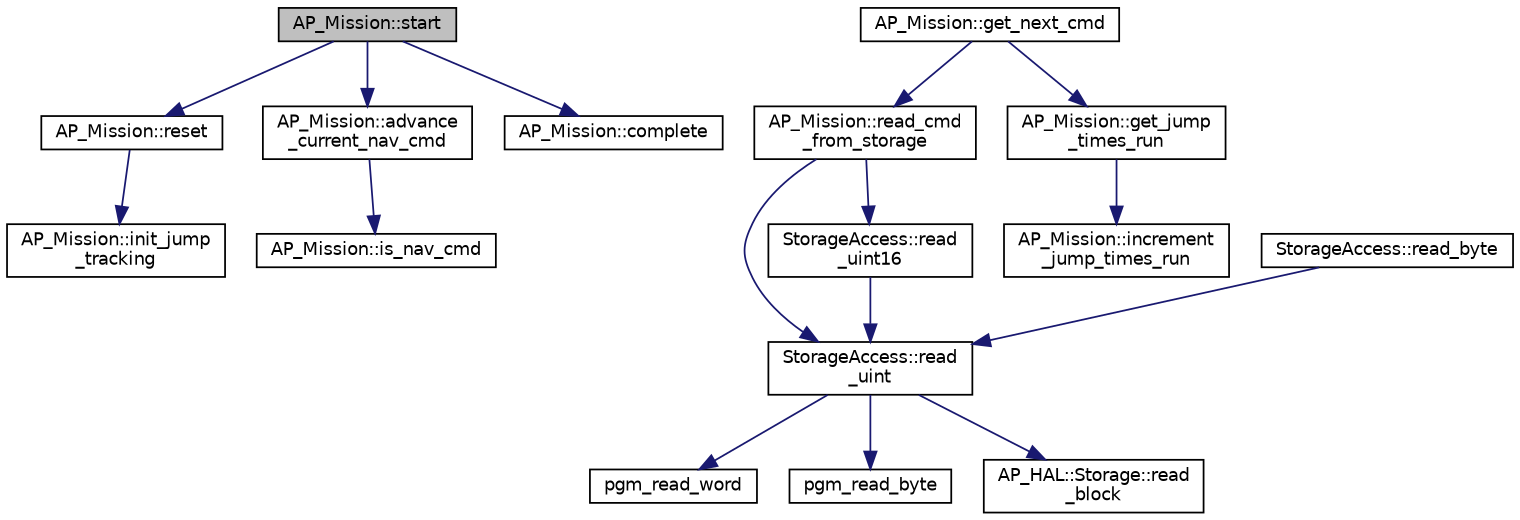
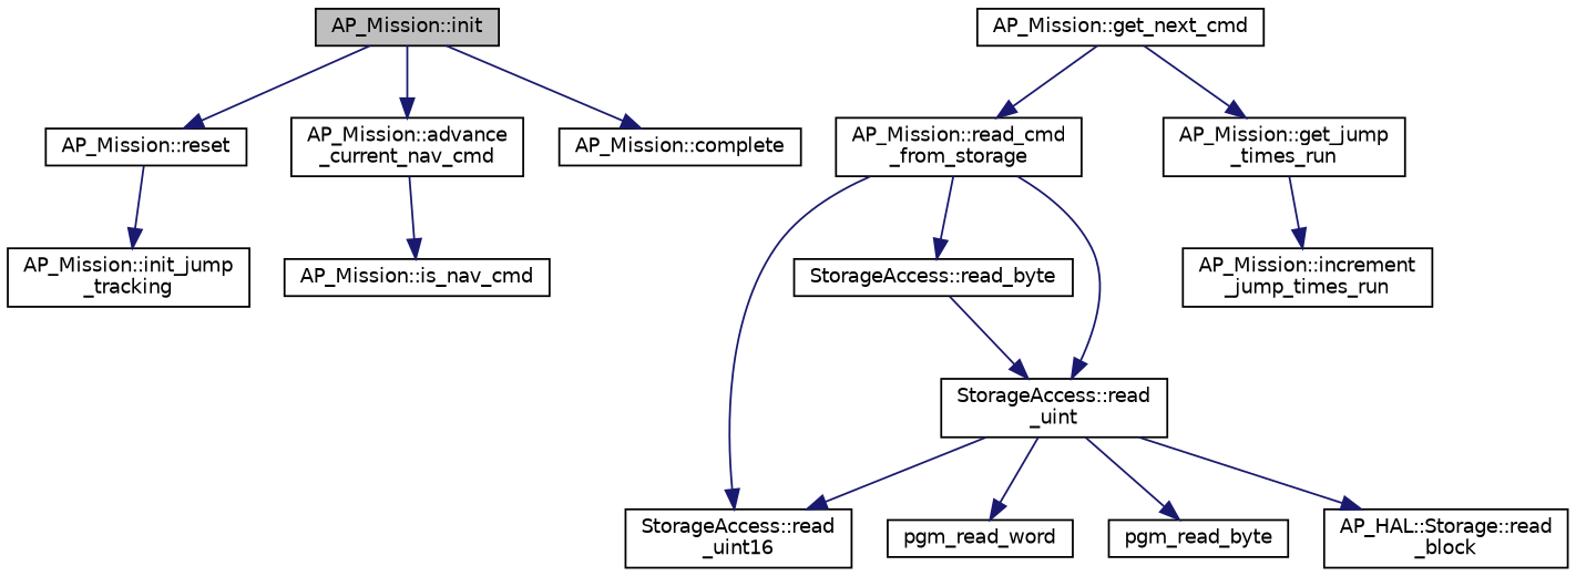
  digraph {
    rankdir=TB
    node [color=black fillcolor=white fontname=Helvetica fontsize=10 shape=record style=filled]
    edge [color=midnightblue fontname=Helvetica fontsize=10 labelfontname=Helvetica labelfontsize=10 style=solid]
-   n1 [fillcolor=grey75 fontcolor=black height=0.2 label="AP_Mission::start" width=0.4]
+   n1 [fillcolor=grey75 fontcolor=black height=0.2 label="AP_Mission::init" width=0.4]
    n2 [height=0.2 label="AP_Mission::reset" width=0.4]
    n3 [height=0.2 label="AP_Mission::advance\l_current_nav_cmd" width=0.4]
    n4 [height=0.2 label="AP_Mission::complete" width=0.4]
    n5 [height=0.2 label="AP_Mission::init_jump\l_tracking" width=0.4]
    n6 [height=0.2 label="AP_Mission::is_nav_cmd" width=0.4]
    n7 [height=0.2 label="AP_Mission::get_next_cmd" width=0.4]
    n8 [height=0.2 label="AP_Mission::read_cmd\l_from_storage" width=0.4]
    n9 [height=0.2 label="AP_Mission::get_jump\l_times_run" width=0.4]
    n10 [height=0.2 label="StorageAccess::read_byte" width=0.4]
    n11 [height=0.2 label="StorageAccess::read\l_uint" width=0.4]
    n12 [height=0.2 label="StorageAccess::read\l_uint16" width=0.4]
    n13 [height=0.2 label="AP_Mission::increment\l_jump_times_run" width=0.4]
    n14 [height=0.2 label=pgm_read_word width=0.4]
    n15 [height=0.2 label=pgm_read_byte width=0.4]
    n16 [height=0.2 label="AP_HAL::Storage::read\l_block" width=0.4]
    n1 -> n2
    n1 -> n3
    n1 -> n4
    n2 -> n5
    n3 -> n6
    n7 -> n8
    n7 -> n9
+   n8 -> n10
    n8 -> n11
    n8 -> n12
    n9 -> n13
    n10 -> n11
    n11 -> n14
    n11 -> n15
    n11 -> n16
-   n12 -> n11
+   n11 -> n12
  }
